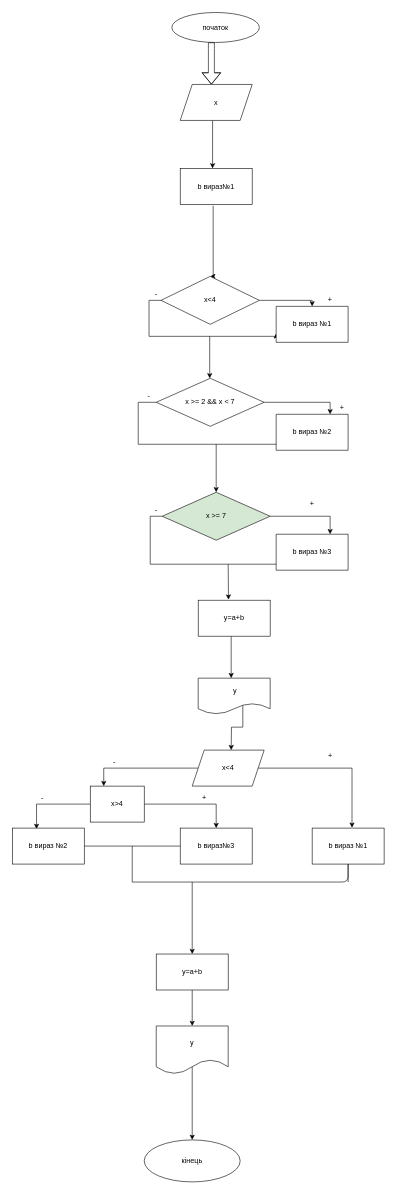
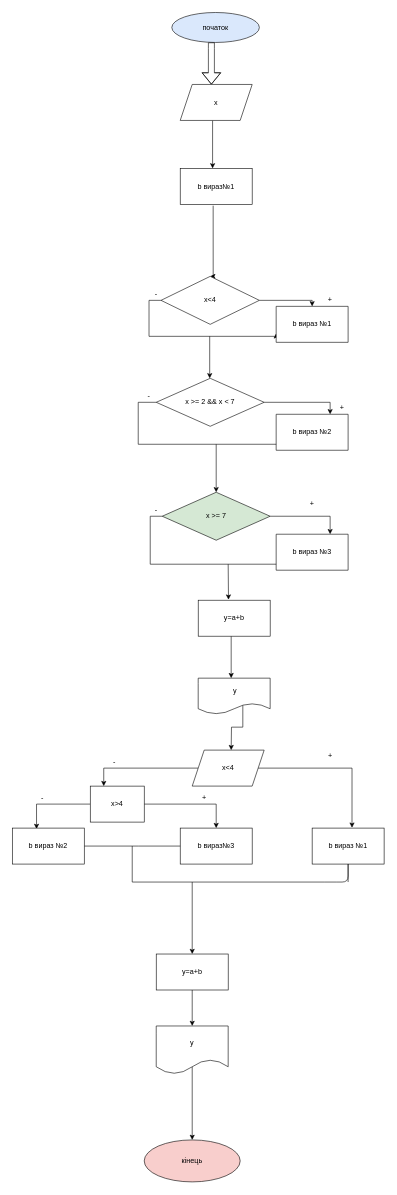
  <mxCell id="0" />
  <mxCell id="1" parent="0" />
  <mxCell id="2" style="edgeStyle=orthogonalEdgeStyle;rounded=0;orthogonalLoop=1;jettySize=auto;html=1;" parent="1" source="41" edge="1"><mxGeometry relative="1" as="geometry"><mxPoint x="320" y="1410" as="targetPoint" /></mxGeometry></mxCell>
- <mxCell id="3" value="початок" style="ellipse;whiteSpace=wrap;html=1;" parent="1" vertex="1"><mxGeometry x="286" y="20" width="146" height="50" as="geometry" /></mxCell>
+ <mxCell id="3" value="початок" style="ellipse;whiteSpace=wrap;html=1;fillColor=#dae8fc;" parent="1" vertex="1"><mxGeometry x="286" y="20" width="146" height="50" as="geometry" /></mxCell>
  <mxCell id="4" value="" style="shape=flexArrow;endArrow=classic;html=1;" parent="1" edge="1"><mxGeometry width="50" height="50" relative="1" as="geometry"><mxPoint x="352" y="70" as="sourcePoint" /><mxPoint x="352" y="140" as="targetPoint" /><Array as="points"><mxPoint x="352" y="80" /></Array></mxGeometry></mxCell>
  <mxCell id="5" value="" style="edgeStyle=orthogonalEdgeStyle;rounded=0;orthogonalLoop=1;jettySize=auto;html=1;" parent="1" edge="1"><mxGeometry relative="1" as="geometry"><mxPoint x="354" y="200" as="sourcePoint" /><mxPoint x="354" y="280" as="targetPoint" /></mxGeometry></mxCell>
  <mxCell id="6" value="" style="edgeStyle=orthogonalEdgeStyle;rounded=0;orthogonalLoop=1;jettySize=auto;html=1;exitX=0.458;exitY=1.035;exitDx=0;exitDy=0;exitPerimeter=0;" parent="1" source="34" edge="1"><mxGeometry relative="1" as="geometry"><mxPoint x="350" y="360" as="sourcePoint" /><mxPoint x="350" y="460" as="targetPoint" /><Array as="points"><mxPoint x="355" y="460" /></Array></mxGeometry></mxCell>
  <mxCell id="7" style="edgeStyle=orthogonalEdgeStyle;rounded=0;orthogonalLoop=1;jettySize=auto;html=1;" parent="1" source="9" edge="1"><mxGeometry relative="1" as="geometry"><mxPoint x="520" y="510" as="targetPoint" /><Array as="points"><mxPoint x="520" y="500" /></Array></mxGeometry></mxCell>
  <mxCell id="8" style="edgeStyle=orthogonalEdgeStyle;rounded=0;orthogonalLoop=1;jettySize=auto;html=1;exitX=0;exitY=0.5;exitDx=0;exitDy=0;entryX=0;entryY=0.75;entryDx=0;entryDy=0;" parent="1" source="9" target="10" edge="1"><mxGeometry relative="1" as="geometry"><mxPoint x="190" y="590" as="targetPoint" /><Array as="points"><mxPoint x="248" y="500" /><mxPoint x="248" y="560" /><mxPoint x="480" y="560" /><mxPoint x="480" y="558" /></Array></mxGeometry></mxCell>
  <mxCell id="9" value="x&amp;lt;4" style="rhombus;whiteSpace=wrap;html=1;" parent="1" vertex="1"><mxGeometry x="268" y="460" width="164" height="80" as="geometry" /></mxCell>
  <mxCell id="10" value="b вираз №1" style="shape=parallelogram;perimeter=parallelogramPerimeter;whiteSpace=wrap;html=1;fixedSize=1;size=0;" parent="1" vertex="1"><mxGeometry x="460" y="510" width="120" height="60" as="geometry" /></mxCell>
  <mxCell id="11" value="+" style="text;html=1;strokeColor=none;fillColor=none;align=center;verticalAlign=middle;whiteSpace=wrap;rounded=0;" parent="1" vertex="1"><mxGeometry x="530" y="490" width="40" height="20" as="geometry" /></mxCell>
  <mxCell id="12" value="-" style="text;html=1;strokeColor=none;fillColor=none;align=center;verticalAlign=middle;whiteSpace=wrap;rounded=0;" parent="1" vertex="1"><mxGeometry x="240" y="480" width="40" height="20" as="geometry" /></mxCell>
  <mxCell id="13" value="" style="endArrow=classic;html=1;" parent="1" edge="1"><mxGeometry width="50" height="50" relative="1" as="geometry"><mxPoint x="349.17" y="560" as="sourcePoint" /><mxPoint x="349.17" y="630" as="targetPoint" /></mxGeometry></mxCell>
  <mxCell id="14" style="edgeStyle=orthogonalEdgeStyle;rounded=0;orthogonalLoop=1;jettySize=auto;html=1;entryX=0.75;entryY=0;entryDx=0;entryDy=0;" parent="1" source="16" target="17" edge="1"><mxGeometry relative="1" as="geometry" /></mxCell>
  <mxCell id="15" style="edgeStyle=orthogonalEdgeStyle;rounded=0;orthogonalLoop=1;jettySize=auto;html=1;entryX=0.25;entryY=1;entryDx=0;entryDy=0;" parent="1" source="16" target="17" edge="1"><mxGeometry relative="1" as="geometry"><mxPoint x="140" y="750" as="targetPoint" /><Array as="points"><mxPoint x="230" y="670" /><mxPoint x="230" y="740" /><mxPoint x="490" y="740" /></Array></mxGeometry></mxCell>
  <mxCell id="16" value="x &amp;gt;= 2 &amp;amp;&amp;amp; x &amp;lt; 7" style="rhombus;whiteSpace=wrap;html=1;" parent="1" vertex="1"><mxGeometry x="260" y="630" width="180" height="80" as="geometry" /></mxCell>
  <mxCell id="17" value="b вираз №2" style="shape=parallelogram;perimeter=parallelogramPerimeter;whiteSpace=wrap;html=1;fixedSize=1;size=0;" parent="1" vertex="1"><mxGeometry x="460" y="690" width="120" height="60" as="geometry" /></mxCell>
  <mxCell id="18" value="+" style="text;html=1;strokeColor=none;fillColor=none;align=center;verticalAlign=middle;whiteSpace=wrap;rounded=0;" parent="1" vertex="1"><mxGeometry x="550" y="670" width="40" height="20" as="geometry" /></mxCell>
  <mxCell id="19" value="-" style="text;html=1;strokeColor=none;fillColor=none;align=center;verticalAlign=middle;whiteSpace=wrap;rounded=0;" parent="1" vertex="1"><mxGeometry x="228" y="650" width="40" height="20" as="geometry" /></mxCell>
  <mxCell id="20" style="edgeStyle=orthogonalEdgeStyle;rounded=0;orthogonalLoop=1;jettySize=auto;html=1;entryX=0.75;entryY=0;entryDx=0;entryDy=0;" parent="1" source="22" target="24" edge="1"><mxGeometry relative="1" as="geometry"><mxPoint x="550" y="860" as="targetPoint" /></mxGeometry></mxCell>
  <mxCell id="21" style="edgeStyle=orthogonalEdgeStyle;rounded=0;orthogonalLoop=1;jettySize=auto;html=1;exitX=0;exitY=0.5;exitDx=0;exitDy=0;" parent="1" source="22" edge="1"><mxGeometry relative="1" as="geometry"><mxPoint x="520" y="940" as="targetPoint" /><Array as="points"><mxPoint x="250" y="860" /><mxPoint x="250" y="940" /></Array></mxGeometry></mxCell>
  <mxCell id="22" value="x &gt;= 7" style="rhombus;whiteSpace=wrap;html=1;fillColor=#d5e8d4;" parent="1" vertex="1"><mxGeometry x="270" y="820" width="180" height="80" as="geometry" /></mxCell>
  <mxCell id="23" value="" style="endArrow=classic;html=1;entryX=0.5;entryY=0;entryDx=0;entryDy=0;" parent="1" target="22" edge="1"><mxGeometry width="50" height="50" relative="1" as="geometry"><mxPoint x="360" y="740" as="sourcePoint" /><mxPoint x="359.41" y="740" as="targetPoint" /></mxGeometry></mxCell>
  <mxCell id="24" value="b вираз №3" style="shape=parallelogram;perimeter=parallelogramPerimeter;whiteSpace=wrap;html=1;fixedSize=1;size=0;" parent="1" vertex="1"><mxGeometry x="460" y="890" width="120" height="60" as="geometry" /></mxCell>
  <mxCell id="25" style="edgeStyle=orthogonalEdgeStyle;rounded=0;orthogonalLoop=1;jettySize=auto;html=1;" parent="1" edge="1"><mxGeometry relative="1" as="geometry"><mxPoint x="385" y="1130" as="targetPoint" /><mxPoint x="385" y="1060" as="sourcePoint" /></mxGeometry></mxCell>
  <mxCell id="26" value="" style="endArrow=classic;html=1;entryX=0.421;entryY=-0.015;entryDx=0;entryDy=0;entryPerimeter=0;" parent="1" target="35" edge="1"><mxGeometry width="50" height="50" relative="1" as="geometry"><mxPoint x="380" y="940" as="sourcePoint" /><mxPoint x="380" y="980" as="targetPoint" /></mxGeometry></mxCell>
  <mxCell id="27" style="edgeStyle=orthogonalEdgeStyle;rounded=0;orthogonalLoop=1;jettySize=auto;html=1;exitX=0.487;exitY=0.824;exitDx=0;exitDy=0;exitPerimeter=0;" parent="1" edge="1"><mxGeometry relative="1" as="geometry"><mxPoint x="385" y="1250" as="targetPoint" /><mxPoint x="383.44" y="1172.4" as="sourcePoint" /></mxGeometry></mxCell>
  <mxCell id="28" style="edgeStyle=orthogonalEdgeStyle;rounded=0;orthogonalLoop=1;jettySize=auto;html=1;entryX=0.25;entryY=0;entryDx=0;entryDy=0;" parent="1" source="30" target="39" edge="1"><mxGeometry relative="1" as="geometry"><mxPoint x="170" y="1280" as="targetPoint" /></mxGeometry></mxCell>
  <mxCell id="29" style="edgeStyle=orthogonalEdgeStyle;rounded=0;orthogonalLoop=1;jettySize=auto;html=1;entryX=0.554;entryY=-0.01;entryDx=0;entryDy=0;entryPerimeter=0;" parent="1" source="30" target="36" edge="1"><mxGeometry relative="1" as="geometry"><mxPoint x="590" y="1300" as="targetPoint" /></mxGeometry></mxCell>
  <mxCell id="30" value="x&amp;lt;4" style="shape=parallelogram;perimeter=parallelogramPerimeter;whiteSpace=wrap;html=1;fixedSize=1;" parent="1" vertex="1"><mxGeometry x="320" y="1250" width="120" height="60" as="geometry" /></mxCell>
  <mxCell id="31" value="+" style="text;html=1;strokeColor=none;fillColor=none;align=center;verticalAlign=middle;whiteSpace=wrap;rounded=0;" parent="1" vertex="1"><mxGeometry x="500" y="830" width="40" height="20" as="geometry" /></mxCell>
  <mxCell id="32" value="-" style="text;html=1;strokeColor=none;fillColor=none;align=center;verticalAlign=middle;whiteSpace=wrap;rounded=0;" parent="1" vertex="1"><mxGeometry x="240" y="840" width="40" height="20" as="geometry" /></mxCell>
  <mxCell id="33" value="x" style="shape=parallelogram;perimeter=parallelogramPerimeter;whiteSpace=wrap;html=1;fixedSize=1;" parent="1" vertex="1"><mxGeometry x="300" y="140" width="120" height="60" as="geometry" /></mxCell>
  <mxCell id="34" value="b вираз№1" style="rounded=0;whiteSpace=wrap;html=1;" parent="1" vertex="1"><mxGeometry x="300" y="280" width="120" height="60" as="geometry" /></mxCell>
  <mxCell id="35" value="y=a+b" style="rounded=0;whiteSpace=wrap;html=1;" parent="1" vertex="1"><mxGeometry x="330" y="1000" width="120" height="60" as="geometry" /></mxCell>
  <mxCell id="36" value="b вираз №1" style="rounded=0;whiteSpace=wrap;html=1;" parent="1" vertex="1"><mxGeometry x="520" y="1380" width="120" height="60" as="geometry" /></mxCell>
  <mxCell id="37" style="edgeStyle=orthogonalEdgeStyle;rounded=0;orthogonalLoop=1;jettySize=auto;html=1;entryX=0.5;entryY=0;entryDx=0;entryDy=0;" parent="1" source="39" target="40" edge="1"><mxGeometry relative="1" as="geometry"><mxPoint x="355" y="1390" as="targetPoint" /></mxGeometry></mxCell>
  <mxCell id="38" style="edgeStyle=orthogonalEdgeStyle;rounded=0;orthogonalLoop=1;jettySize=auto;html=1;entryX=0.337;entryY=0.025;entryDx=0;entryDy=0;entryPerimeter=0;" parent="1" source="39" target="41" edge="1"><mxGeometry relative="1" as="geometry"><mxPoint x="70" y="1340" as="targetPoint" /></mxGeometry></mxCell>
  <mxCell id="39" value="x&amp;gt;4" style="rounded=0;whiteSpace=wrap;html=1;" parent="1" vertex="1"><mxGeometry x="150" y="1310" width="90" height="60" as="geometry" /></mxCell>
  <mxCell id="40" value="b вираз№3" style="rounded=0;whiteSpace=wrap;html=1;" parent="1" vertex="1"><mxGeometry x="300" y="1380" width="120" height="60" as="geometry" /></mxCell>
  <mxCell id="41" value="b вираз №2" style="rounded=0;whiteSpace=wrap;html=1;" parent="1" vertex="1"><mxGeometry x="20" y="1380" width="120" height="60" as="geometry" /></mxCell>
  <mxCell id="42" value="" style="endArrow=none;html=1;" parent="1" edge="1"><mxGeometry width="50" height="50" relative="1" as="geometry"><mxPoint x="580" y="1470" as="sourcePoint" /><mxPoint x="580" y="1440" as="targetPoint" /></mxGeometry></mxCell>
  <mxCell id="43" value="" style="endArrow=none;html=1;" parent="1" edge="1"><mxGeometry width="50" height="50" relative="1" as="geometry"><mxPoint x="220" y="1470" as="sourcePoint" /><mxPoint x="580" y="1440" as="targetPoint" /><Array as="points"><mxPoint x="550" y="1470" /><mxPoint x="580" y="1470" /></Array></mxGeometry></mxCell>
  <mxCell id="44" value="" style="endArrow=none;html=1;" parent="1" edge="1"><mxGeometry width="50" height="50" relative="1" as="geometry"><mxPoint x="220" y="1470" as="sourcePoint" /><mxPoint x="220" y="1410" as="targetPoint" /></mxGeometry></mxCell>
  <mxCell id="45" value="" style="endArrow=classic;html=1;" parent="1" edge="1"><mxGeometry width="50" height="50" relative="1" as="geometry"><mxPoint x="320" y="1470" as="sourcePoint" /><mxPoint x="320" y="1590" as="targetPoint" /></mxGeometry></mxCell>
  <mxCell id="46" value="&amp;nbsp;y" style="shape=document;whiteSpace=wrap;html=1;boundedLbl=1;" parent="1" vertex="1"><mxGeometry x="330" y="1130" width="120" height="60" as="geometry" /></mxCell>
  <mxCell id="47" style="edgeStyle=orthogonalEdgeStyle;rounded=0;orthogonalLoop=1;jettySize=auto;html=1;" parent="1" source="48" edge="1"><mxGeometry relative="1" as="geometry"><mxPoint x="320" y="1710" as="targetPoint" /></mxGeometry></mxCell>
  <mxCell id="48" value="y=a+b" style="rounded=0;whiteSpace=wrap;html=1;" parent="1" vertex="1"><mxGeometry x="260" y="1590" width="120" height="60" as="geometry" /></mxCell>
  <mxCell id="49" style="edgeStyle=orthogonalEdgeStyle;rounded=0;orthogonalLoop=1;jettySize=auto;html=1;exitX=0.487;exitY=0.847;exitDx=0;exitDy=0;exitPerimeter=0;" parent="1" source="50" edge="1"><mxGeometry relative="1" as="geometry"><mxPoint x="320" y="1900" as="targetPoint" /><Array as="points"><mxPoint x="320" y="1778" /></Array></mxGeometry></mxCell>
  <mxCell id="50" value="y" style="shape=document;whiteSpace=wrap;html=1;boundedLbl=1;" parent="1" vertex="1"><mxGeometry x="260" y="1710" width="120" height="80" as="geometry" /></mxCell>
- <mxCell id="51" value="кінець" style="ellipse;whiteSpace=wrap;html=1;" parent="1" vertex="1"><mxGeometry x="240" y="1900" width="160" height="70" as="geometry" /></mxCell>
+ <mxCell id="51" value="кінець" style="ellipse;whiteSpace=wrap;html=1;fillColor=#f8cecc;" parent="1" vertex="1"><mxGeometry x="240" y="1900" width="160" height="70" as="geometry" /></mxCell>
  <mxCell id="52" value="+" style="text;html=1;align=center;verticalAlign=middle;resizable=0;points=[];autosize=1;strokeColor=none;fillColor=none;" parent="1" vertex="1"><mxGeometry x="540" y="1250" width="20" height="20" as="geometry" /></mxCell>
  <mxCell id="53" value="-" style="text;html=1;align=center;verticalAlign=middle;resizable=0;points=[];autosize=1;strokeColor=none;fillColor=none;" parent="1" vertex="1"><mxGeometry x="180" y="1260" width="20" height="20" as="geometry" /></mxCell>
  <mxCell id="54" value="-" style="text;html=1;align=center;verticalAlign=middle;resizable=0;points=[];autosize=1;strokeColor=none;fillColor=none;" parent="1" vertex="1"><mxGeometry x="60" y="1320" width="20" height="20" as="geometry" /></mxCell>
  <mxCell id="55" value="+" style="text;html=1;align=center;verticalAlign=middle;resizable=0;points=[];autosize=1;strokeColor=none;fillColor=none;" parent="1" vertex="1"><mxGeometry x="330" y="1320" width="20" height="20" as="geometry" /></mxCell>
